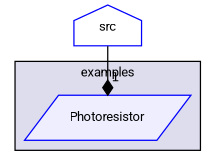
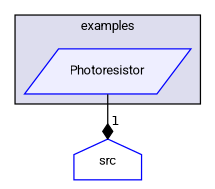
  digraph {
    compound=true
    fontname=Roboto
    node [fontname=Roboto fontsize=10 style=filled color=blue]
    n1 [fillcolor="#eeeeff" label=Photoresistor pencolor=black shape=parallelogram]
    n2 [fillcolor=white label=src shape=house]
    subgraph cluster_1 {
      bgcolor="#ddddee"
      fontsize=10
      label=examples
      pencolor=black
      n1
    }
-   n2 -> n1 [headlabel=1 labeldistance=1.5 labelfontname=Helvetica labelfontsize=10 arrowhead=diamond fontname=Roboto]
+   n1 -> n2 [headlabel=1 labeldistance=1.5 labelfontname=Helvetica labelfontsize=10 arrowhead=diamond fontname=Roboto]
  }
